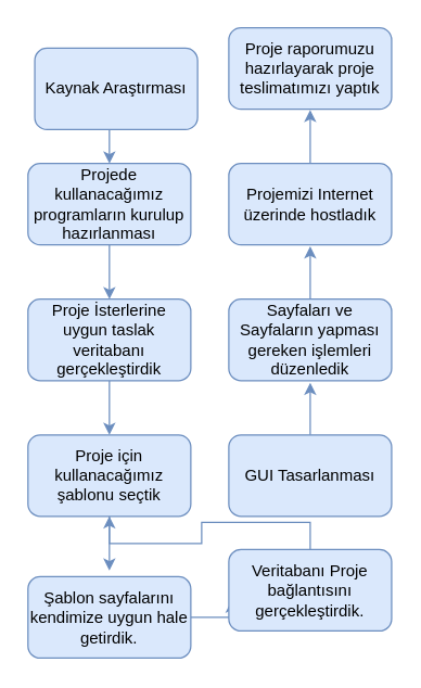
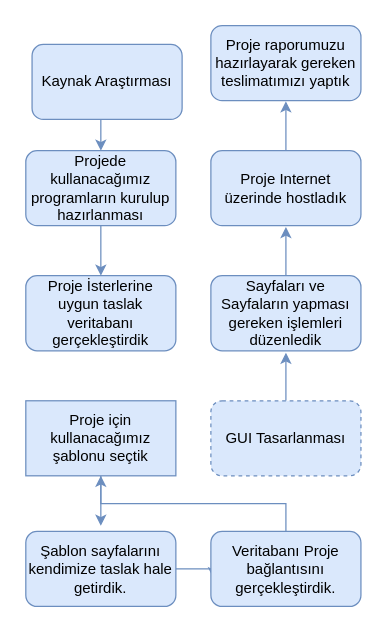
  <mxCell id="0" />
  <mxCell id="1" parent="0" />
  <mxCell id="2" style="edgeStyle=orthogonalEdgeStyle;rounded=0;orthogonalLoop=1;jettySize=auto;html=1;exitX=0.5;exitY=1;exitDx=0;exitDy=0;entryX=0.5;entryY=0;entryDx=0;entryDy=0;fillColor=#dae8fc;strokeColor=#6c8ebf;" edge="1" parent="1" source="3" target="5"><mxGeometry relative="1" as="geometry" /></mxCell>
  <mxCell id="3" value="Kaynak Araştırması" style="rounded=1;whiteSpace=wrap;html=1;fillColor=#dae8fc;strokeColor=#6c8ebf;" vertex="1" parent="1"><mxGeometry x="25" y="35" width="120" height="60" as="geometry" /></mxCell>
  <mxCell id="4" style="edgeStyle=orthogonalEdgeStyle;rounded=0;orthogonalLoop=1;jettySize=auto;html=1;exitX=0.5;exitY=1;exitDx=0;exitDy=0;fillColor=#dae8fc;strokeColor=#6c8ebf;" edge="1" parent="1" source="5"><mxGeometry relative="1" as="geometry"><mxPoint x="80" y="220" as="targetPoint" /></mxGeometry></mxCell>
  <mxCell id="5" value="Projede kullanacağımız programların kurulup hazırlanması" style="rounded=1;whiteSpace=wrap;html=1;fillColor=#dae8fc;strokeColor=#6c8ebf;" vertex="1" parent="1"><mxGeometry x="20" y="120" width="120" height="60" as="geometry" /></mxCell>
- <mxCell id="6" style="edgeStyle=orthogonalEdgeStyle;rounded=0;orthogonalLoop=1;jettySize=auto;html=1;exitX=0.5;exitY=1;exitDx=0;exitDy=0;entryX=0.5;entryY=0;entryDx=0;entryDy=0;fillColor=#dae8fc;strokeColor=#6c8ebf;" edge="1" parent="1" source="7" target="9"><mxGeometry relative="1" as="geometry" /></mxCell>
  <mxCell id="7" value="&lt;span&gt;Proje İsterlerine uygun taslak veritabanı gerçekleştirdik&lt;/span&gt;" style="rounded=1;whiteSpace=wrap;html=1;fillColor=#dae8fc;strokeColor=#6c8ebf;" vertex="1" parent="1"><mxGeometry x="20" y="220" width="120" height="60" as="geometry" /></mxCell>
  <mxCell id="8" style="edgeStyle=orthogonalEdgeStyle;rounded=0;orthogonalLoop=1;jettySize=auto;html=1;exitX=0.5;exitY=1;exitDx=0;exitDy=0;fillColor=#dae8fc;strokeColor=#6c8ebf;" edge="1" parent="1" source="9"><mxGeometry relative="1" as="geometry"><mxPoint x="80" y="420" as="targetPoint" /></mxGeometry></mxCell>
- <mxCell id="9" value="Proje için kullanacağımız şablonu seçtik" style="rounded=1;whiteSpace=wrap;html=1;fillColor=#dae8fc;strokeColor=#6c8ebf;" vertex="1" parent="1"><mxGeometry x="20" y="320" width="120" height="60" as="geometry" /></mxCell>
+ <mxCell id="9" value="Proje için kullanacağımız şablonu seçtik" style="whiteSpace=wrap;html=1;fillColor=#dae8fc;strokeColor=#6c8ebf;rounded=0;" vertex="1" parent="1"><mxGeometry x="20" y="320" width="120" height="60" as="geometry" /></mxCell>
  <mxCell id="10" style="edgeStyle=orthogonalEdgeStyle;rounded=0;orthogonalLoop=1;jettySize=auto;html=1;exitX=1;exitY=0.5;exitDx=0;exitDy=0;entryX=0.017;entryY=0.625;entryDx=0;entryDy=0;entryPerimeter=0;fillColor=#dae8fc;strokeColor=#6c8ebf;" edge="1" parent="1" source="11" target="13"><mxGeometry relative="1" as="geometry" /></mxCell>
- <mxCell id="11" value="Şablon sayfalarını kendimize uygun hale getirdik." style="rounded=1;whiteSpace=wrap;html=1;fillColor=#dae8fc;strokeColor=#6c8ebf;" vertex="1" parent="1"><mxGeometry x="20" y="424.5" width="120" height="60" as="geometry" /></mxCell>
+ <mxCell id="11" value="Şablon sayfalarını kendimize taslak hale getirdik." style="rounded=1;whiteSpace=wrap;html=1;fillColor=#dae8fc;strokeColor=#6c8ebf;" vertex="1" parent="1"><mxGeometry x="20" y="424.5" width="120" height="60" as="geometry" /></mxCell>
  <mxCell id="12" style="edgeStyle=orthogonalEdgeStyle;rounded=0;orthogonalLoop=1;jettySize=auto;html=1;exitX=0.5;exitY=0;exitDx=0;exitDy=0;fillColor=#dae8fc;strokeColor=#6c8ebf;" edge="1" parent="1" source="13" target="9"><mxGeometry relative="1" as="geometry" /></mxCell>
- <mxCell id="13" value="Veritabanı Proje bağlantısını gerçekleştirdik." style="rounded=1;whiteSpace=wrap;html=1;fillColor=#dae8fc;strokeColor=#6c8ebf;" vertex="1" parent="1"><mxGeometry x="168" y="404.5" width="120" height="60" as="geometry" /></mxCell>
+ <mxCell id="13" value="Veritabanı Proje bağlantısını gerçekleştirdik." style="rounded=1;whiteSpace=wrap;html=1;fillColor=#dae8fc;strokeColor=#6c8ebf;" vertex="1" parent="1"><mxGeometry x="168" y="424.5" width="120" height="60" as="geometry" /></mxCell>
  <mxCell id="14" style="edgeStyle=orthogonalEdgeStyle;rounded=0;orthogonalLoop=1;jettySize=auto;html=1;exitX=0.5;exitY=0;exitDx=0;exitDy=0;entryX=0.5;entryY=1;entryDx=0;entryDy=0;fillColor=#dae8fc;strokeColor=#6c8ebf;" edge="1" parent="1" source="15"><mxGeometry relative="1" as="geometry"><mxPoint x="228" y="181" as="targetPoint" /></mxGeometry></mxCell>
  <mxCell id="15" value="Sayfaları ve Sayfaların yapması gereken işlemleri düzenledik" style="rounded=1;whiteSpace=wrap;html=1;fillColor=#dae8fc;strokeColor=#6c8ebf;" vertex="1" parent="1"><mxGeometry x="168" y="220" width="120" height="60" as="geometry" /></mxCell>
  <mxCell id="16" style="edgeStyle=orthogonalEdgeStyle;rounded=0;orthogonalLoop=1;jettySize=auto;html=1;exitX=0.5;exitY=0;exitDx=0;exitDy=0;entryX=0.5;entryY=1;entryDx=0;entryDy=0;fillColor=#dae8fc;strokeColor=#6c8ebf;" edge="1" parent="1" source="17"><mxGeometry relative="1" as="geometry"><mxPoint x="228" y="80.5" as="targetPoint" /></mxGeometry></mxCell>
- <mxCell id="17" value="Projemizi Internet üzerinde hostladık" style="rounded=1;whiteSpace=wrap;html=1;fillColor=#dae8fc;strokeColor=#6c8ebf;" vertex="1" parent="1"><mxGeometry x="168" y="120" width="120" height="60" as="geometry" /></mxCell>
- <mxCell id="18" value="Proje raporumuzu hazırlayarak proje teslimatımızı yaptık" style="rounded=1;whiteSpace=wrap;html=1;fillColor=#dae8fc;strokeColor=#6c8ebf;" vertex="1" parent="1"><mxGeometry x="168" y="20" width="120" height="60" as="geometry" /></mxCell>
+ <mxCell id="17" value="Proje Internet üzerinde hostladık" style="rounded=1;whiteSpace=wrap;html=1;fillColor=#dae8fc;strokeColor=#6c8ebf;" vertex="1" parent="1"><mxGeometry x="168" y="120" width="120" height="60" as="geometry" /></mxCell>
+ <mxCell id="18" value="Proje raporumuzu hazırlayarak gereken teslimatımızı yaptık" style="rounded=1;whiteSpace=wrap;html=1;fillColor=#dae8fc;strokeColor=#6c8ebf;" vertex="1" parent="1"><mxGeometry x="168" y="20" width="120" height="60" as="geometry" /></mxCell>
  <mxCell id="19" style="edgeStyle=orthogonalEdgeStyle;rounded=0;orthogonalLoop=1;jettySize=auto;html=1;exitX=0.5;exitY=0;exitDx=0;exitDy=0;entryX=0.5;entryY=1;entryDx=0;entryDy=0;fillColor=#dae8fc;strokeColor=#6c8ebf;" edge="1" parent="1" source="20"><mxGeometry relative="1" as="geometry"><mxPoint x="228" y="281.5" as="targetPoint" /></mxGeometry></mxCell>
- <mxCell id="20" value="GUI Tasarlanması" style="rounded=1;whiteSpace=wrap;html=1;fillColor=#dae8fc;strokeColor=#6c8ebf;" vertex="1" parent="1"><mxGeometry x="168" y="320" width="120" height="60" as="geometry" /></mxCell>
+ <mxCell id="20" value="GUI Tasarlanması" style="rounded=1;whiteSpace=wrap;html=1;fillColor=#dae8fc;strokeColor=#6c8ebf;dashed=1;" vertex="1" parent="1"><mxGeometry x="168" y="320" width="120" height="60" as="geometry" /></mxCell>
